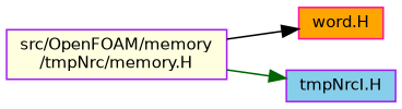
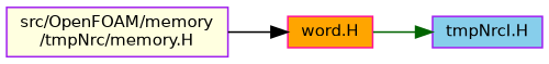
  digraph {
    rankdir=LR
    node [color=purple fontname=Helvetica fontsize=10 shape=record style=filled]
    edge [fontname=Helvetica fontsize=10 labelfontname=Helvetica labelfontsize=10 style=solid]
    n1 [fillcolor=lightyellow fontcolor=black height=0.2 label="src/OpenFOAM/memory\l/tmpNrc/memory.H" width=0.4]
    n2 [color=deeppink fillcolor=orange height=0.2 label="word.H" width=0.4]
    n3 [fillcolor=skyblue height=0.2 label="tmpNrcI.H" width=0.4]
    n1 -> n2 [color=black]
-   n1 -> n3 [color=darkgreen]
+   n2 -> n3 [color=darkgreen]
  }
